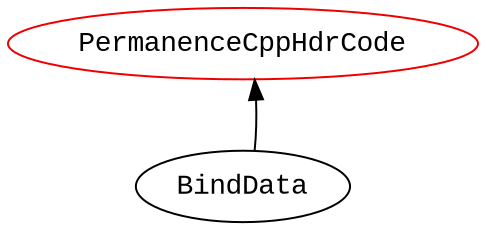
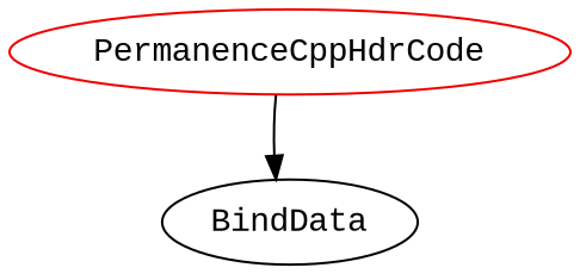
  digraph {
    fontname="Liberation Mono"
    node [fontname="Liberation Mono"]
    n1 [color=red2 label=PermanenceCppHdrCode shape=oval]
    BindData
-   BindData -> n1 [fontname="Liberation Mono"]
+   n1 -> BindData [fontname="Liberation Mono"]
  }
